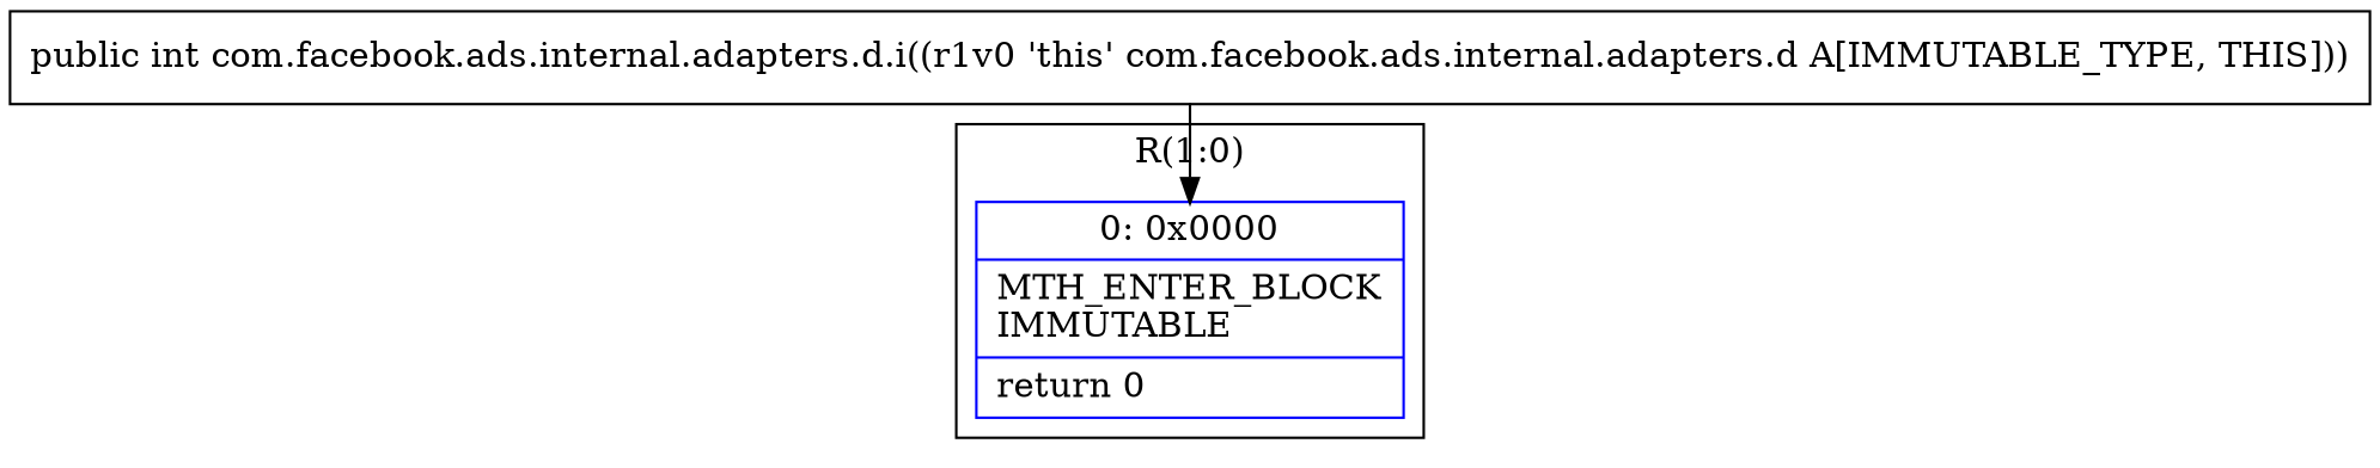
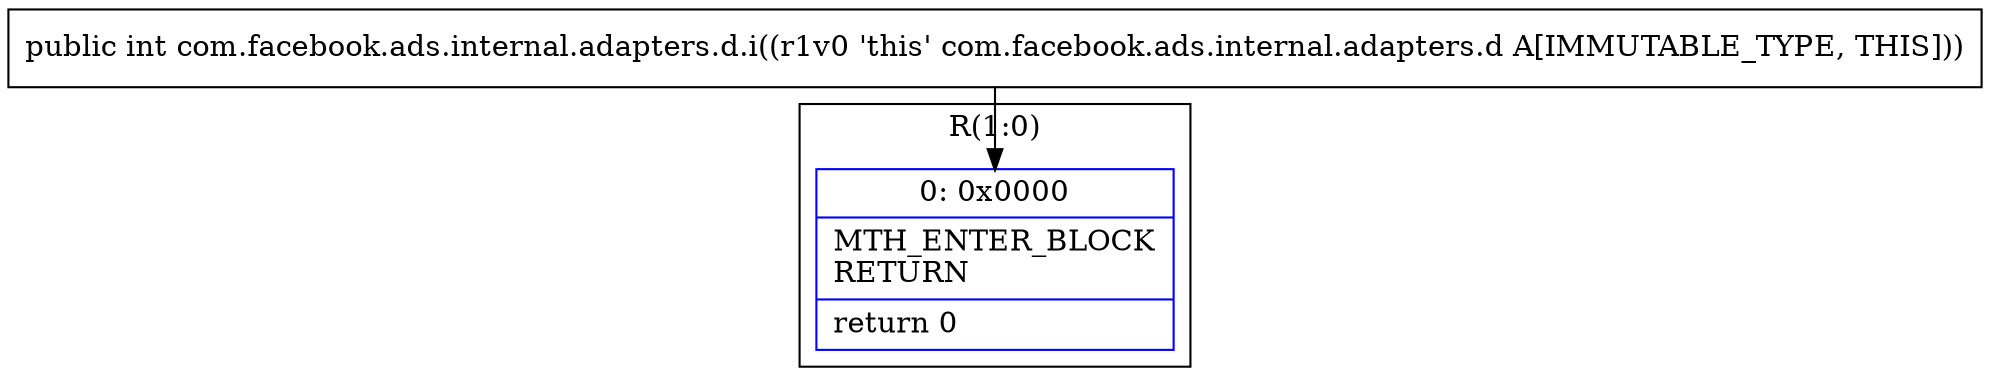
  digraph {
    node [shape=record]
-   n1 [color=blue label="{0\:\ 0x0000|MTH_ENTER_BLOCK\lIMMUTABLE\l|return 0\l}"]
+   n1 [color=blue label="{0\:\ 0x0000|MTH_ENTER_BLOCK\lRETURN\l|return 0\l}"]
    n2 [label="{public int com.facebook.ads.internal.adapters.d.i((r1v0 'this' com.facebook.ads.internal.adapters.d A[IMMUTABLE_TYPE, THIS])) }"]
    subgraph cluster_1 {
      label="R(1:0)"
      n1
    }
    n2 -> n1
  }
